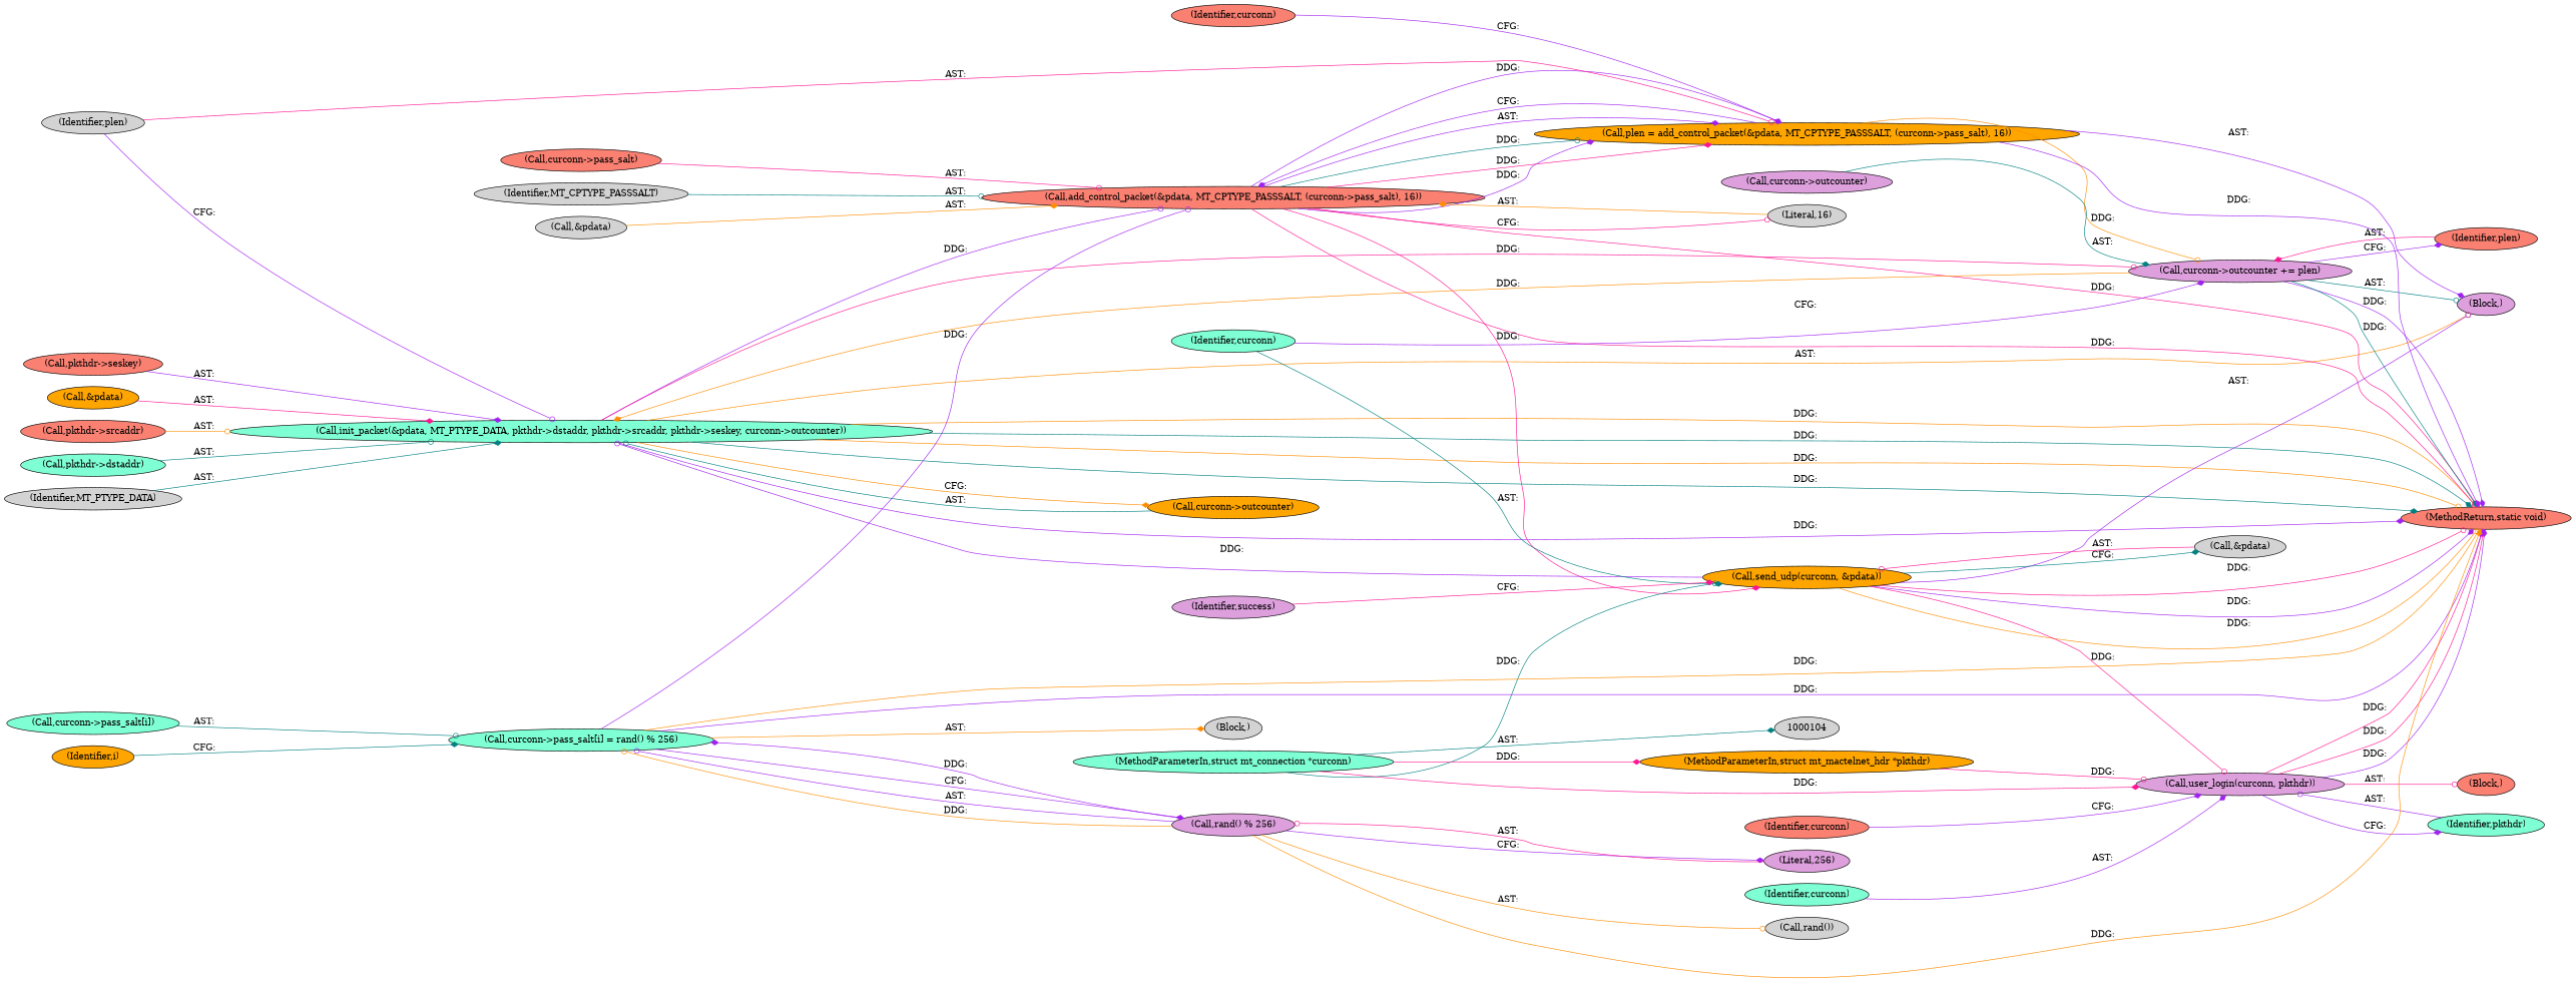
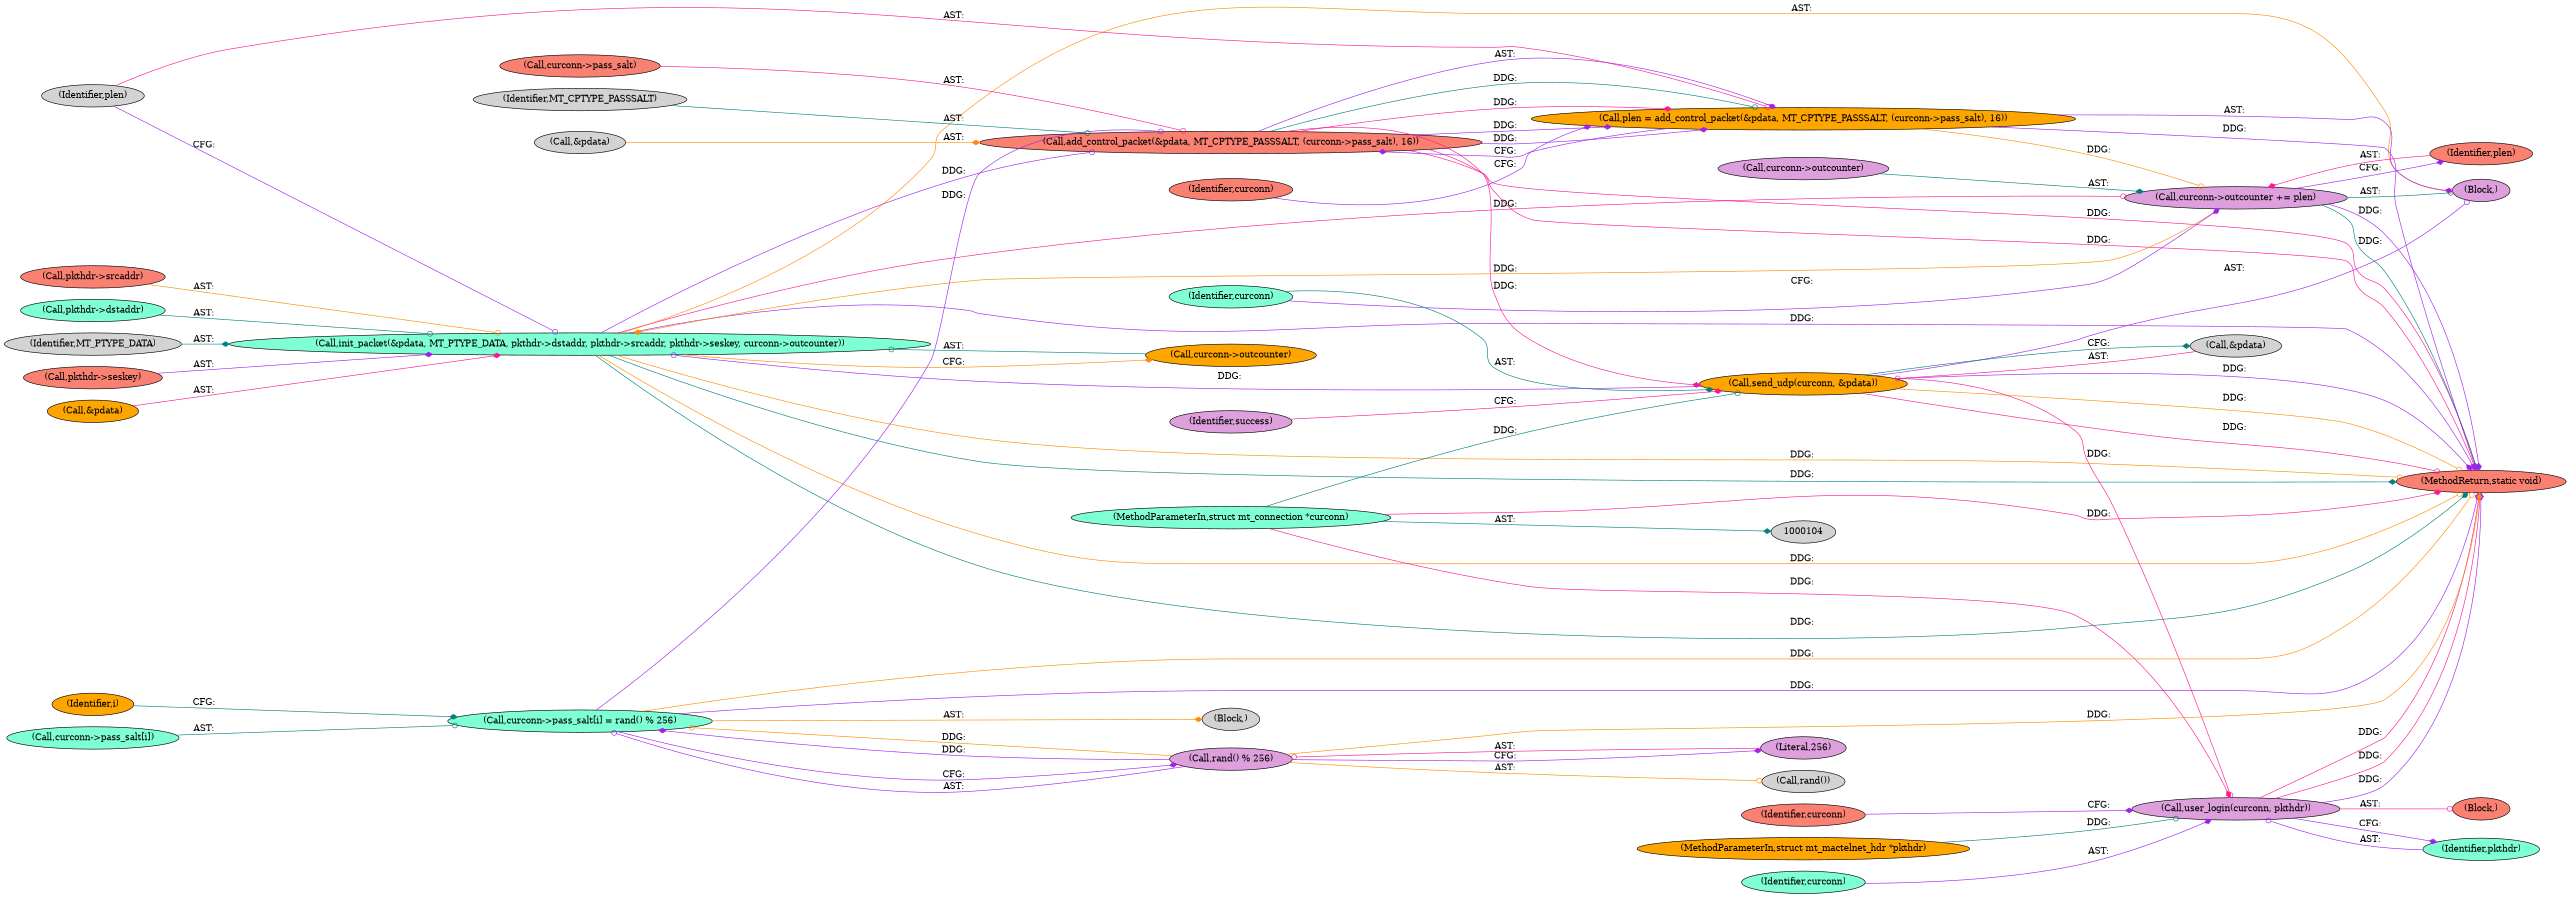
  digraph {
    rankdir=LR
    node [fillcolor=salmon style=filled]
    edge [arrowhead=diamond color=purple]
    n1 [fillcolor=aquamarine label="(Call,init_packet(&pdata, MT_PTYPE_DATA, pkthdr->dstaddr, pkthdr->srcaddr, pkthdr->seskey, curconn->outcounter))"]
    n2 [label="(Call,add_control_packet(&pdata, MT_CPTYPE_PASSSALT, (curconn->pass_salt), 16))"]
    n3 [fillcolor=plum label="(Call,curconn->outcounter += plen)"]
    n4 [label="(MethodReturn,static void)"]
    n5 [fillcolor=plum label="(Block,)"]
    n6 [fillcolor=orange label="(Call,curconn->outcounter)"]
    n7 [fillcolor=orange label="(Call,send_udp(curconn, &pdata))"]
    n8 [fillcolor=orange label="(Call,plen = add_control_packet(&pdata, MT_CPTYPE_PASSSALT, (curconn->pass_salt), 16))"]
-   n9 [fillcolor=lightgrey label="(Literal,16)"]
    n10 [label="(Identifier,plen)"]
    n11 [fillcolor=plum label="(Call,user_login(curconn, pkthdr))"]
    n12 [fillcolor=lightgrey label="(Call,&pdata)"]
    n13 [label="(Block,)"]
    n14 [fillcolor=aquamarine label="(Identifier,pkthdr)"]
    n15 [fillcolor=aquamarine label="(MethodParameterIn,struct mt_connection *curconn)"]
    1000104 [fillcolor=lightgrey]
    n17 [fillcolor=aquamarine label="(Call,curconn->pass_salt[i] = rand() % 256)"]
    n18 [fillcolor=plum label="(Call,rand() % 256)"]
    n19 [fillcolor=lightgrey label="(Block,)"]
    n20 [fillcolor=plum label="(Literal,256)"]
    n21 [fillcolor=lightgrey label="(Call,rand())"]
    n22 [label="(Identifier,curconn)"]
    n23 [fillcolor=aquamarine label="(Identifier,curconn)"]
    n24 [fillcolor=orange label="(Call,&pdata)"]
    n25 [fillcolor=aquamarine label="(Identifier,curconn)"]
    n26 [fillcolor=lightgrey label="(Call,&pdata)"]
    n27 [label="(Call,curconn->pass_salt)"]
    n28 [label="(Identifier,curconn)"]
    n29 [fillcolor=orange label="(Identifier,i)"]
    n30 [fillcolor=aquamarine label="(Call,curconn->pass_salt[i])"]
    n31 [label="(Call,pkthdr->srcaddr)"]
    n32 [fillcolor=plum label="(Identifier,success)"]
    n33 [fillcolor=aquamarine label="(Call,pkthdr->dstaddr)"]
    n34 [fillcolor=lightgrey label="(Identifier,MT_PTYPE_DATA)"]
    n35 [fillcolor=lightgrey label="(Identifier,MT_CPTYPE_PASSSALT)"]
    n36 [fillcolor=plum label="(Call,curconn->outcounter)"]
    n37 [label="(Call,pkthdr->seskey)"]
    n38 [fillcolor=orange label="(MethodParameterIn,struct mt_mactelnet_hdr *pkthdr)"]
    n39 [fillcolor=lightgrey label="(Identifier,plen)"]
    n1 -> n2 [arrowhead=odot label="DDG: "]
    n1 -> n3 [arrowhead=odot color=deeppink label="DDG: "]
    n1 -> n4 [arrowhead=odot color=darkorange label="DDG: "]
    n1 -> n4 [color=teal label="DDG: "]
    n1 -> n4 [arrowhead=odot color=darkorange label="DDG: "]
    n1 -> n4 [color=teal label="DDG: "]
    n1 -> n4 [label="DDG: "]
    n1 -> n5 [arrowhead=odot color=darkorange label="AST: "]
    n1 -> n6 [color=darkorange label="CFG: "]
    n2 -> n4 [arrowhead=odot color=deeppink label="DDG: "]
    n2 -> n4 [arrowhead=odot color=deeppink label="DDG: "]
    n2 -> n7 [color=deeppink label="DDG: "]
    n2 -> n8 [label="AST: "]
    n2 -> n8 [arrowhead=odot color=teal label="DDG: "]
    n2 -> n8 [color=deeppink label="DDG: "]
    n2 -> n8 [label="DDG: "]
    n2 -> n8 [label="DDG: "]
-   n2 -> n9 [arrowhead=odot color=deeppink label="CFG: "]
    n3 -> n1 [color=darkorange label="DDG: "]
    n3 -> n4 [label="DDG: "]
    n3 -> n4 [color=teal label="DDG: "]
    n3 -> n5 [arrowhead=odot color=teal label="AST: "]
    n3 -> n10 [label="CFG: "]
    n6 -> n1 [arrowhead=odot color=teal label="AST: "]
    n7 -> n1 [arrowhead=odot label="DDG: "]
    n7 -> n4 [arrowhead=odot color=deeppink label="DDG: "]
    n7 -> n4 [label="DDG: "]
    n7 -> n4 [arrowhead=odot color=darkorange label="DDG: "]
    n7 -> n5 [arrowhead=odot label="AST: "]
    n7 -> n11 [arrowhead=odot color=deeppink label="DDG: "]
    n7 -> n12 [color=teal label="CFG: "]
    n8 -> n2 [label="CFG: "]
    n8 -> n3 [arrowhead=odot color=darkorange label="DDG: "]
    n8 -> n4 [label="DDG: "]
    n8 -> n5 [label="AST: "]
-   n9 -> n2 [color=darkorange label="AST: "]
    n10 -> n3 [color=deeppink label="AST: "]
    n11 -> n4 [color=deeppink label="DDG: "]
    n11 -> n4 [label="DDG: "]
    n11 -> n4 [color=deeppink label="DDG: "]
    n11 -> n13 [arrowhead=odot color=deeppink label="AST: "]
    n11 -> n14 [label="CFG: "]
    n12 -> n7 [arrowhead=odot color=deeppink label="AST: "]
    n14 -> n11 [arrowhead=odot label="AST: "]
-   n15 -> n38 [color=deeppink label="DDG: "]
+   n15 -> n4 [color=deeppink label="DDG: "]
    n15 -> n7 [arrowhead=odot color=teal label="DDG: "]
    n15 -> n11 [color=deeppink label="DDG: "]
    n15 -> 1000104 [color=teal label="AST: "]
    n17 -> n2 [arrowhead=odot label="DDG: "]
    n17 -> n4 [label="DDG: "]
    n17 -> n4 [arrowhead=odot color=darkorange label="DDG: "]
    n17 -> n18 [label="CFG: "]
    n17 -> n19 [color=darkorange label="AST: "]
    n18 -> n4 [color=darkorange label="DDG: "]
    n18 -> n17 [arrowhead=odot label="AST: "]
    n18 -> n17 [arrowhead=odot color=darkorange label="DDG: "]
    n18 -> n17 [label="DDG: "]
    n18 -> n20 [label="CFG: "]
    n18 -> n21 [arrowhead=odot color=darkorange label="AST: "]
    n20 -> n18 [arrowhead=odot color=deeppink label="AST: "]
    n22 -> n8 [label="CFG: "]
    n23 -> n3 [label="CFG: "]
    n23 -> n7 [color=teal label="AST: "]
    n24 -> n1 [color=deeppink label="AST: "]
    n25 -> n11 [label="AST: "]
    n26 -> n2 [color=darkorange label="AST: "]
    n27 -> n2 [arrowhead=odot color=deeppink label="AST: "]
    n28 -> n11 [label="CFG: "]
    n29 -> n17 [color=teal label="CFG: "]
    n30 -> n17 [arrowhead=odot color=teal label="AST: "]
    n31 -> n1 [arrowhead=odot color=darkorange label="AST: "]
    n32 -> n7 [color=deeppink label="CFG: "]
    n33 -> n1 [arrowhead=odot color=teal label="AST: "]
    n34 -> n1 [color=teal label="AST: "]
    n35 -> n2 [arrowhead=odot color=teal label="AST: "]
    n36 -> n3 [color=teal label="AST: "]
    n37 -> n1 [label="AST: "]
-   n38 -> n11 [arrowhead=odot color=deeppink label="DDG: "]
+   n38 -> n11 [arrowhead=odot color=teal label="DDG: "]
    n39 -> n1 [arrowhead=odot label="CFG: "]
    n39 -> n8 [arrowhead=odot color=deeppink label="AST: "]
  }
